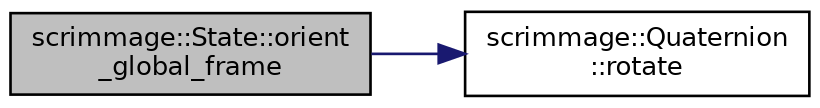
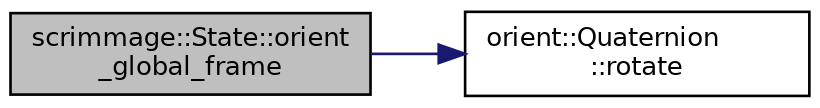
  digraph {
    rankdir=LR
    node [color=black fontname=Helvetica fontsize=10 shape=record style=filled]
    n1 [fillcolor=grey75 fontcolor=black height=0.2 label="scrimmage::State::orient\l_global_frame" width=0.4]
-   n2 [fillcolor=white height=0.2 label="scrimmage::Quaternion\l::rotate" width=0.4]
+   n2 [fillcolor=white height=0.2 label="orient::Quaternion\l::rotate" width=0.4]
    n1 -> n2 [color=midnightblue fontname=Helvetica fontsize=10 labelfontname=Helvetica labelfontsize=10 style=solid]
  }
